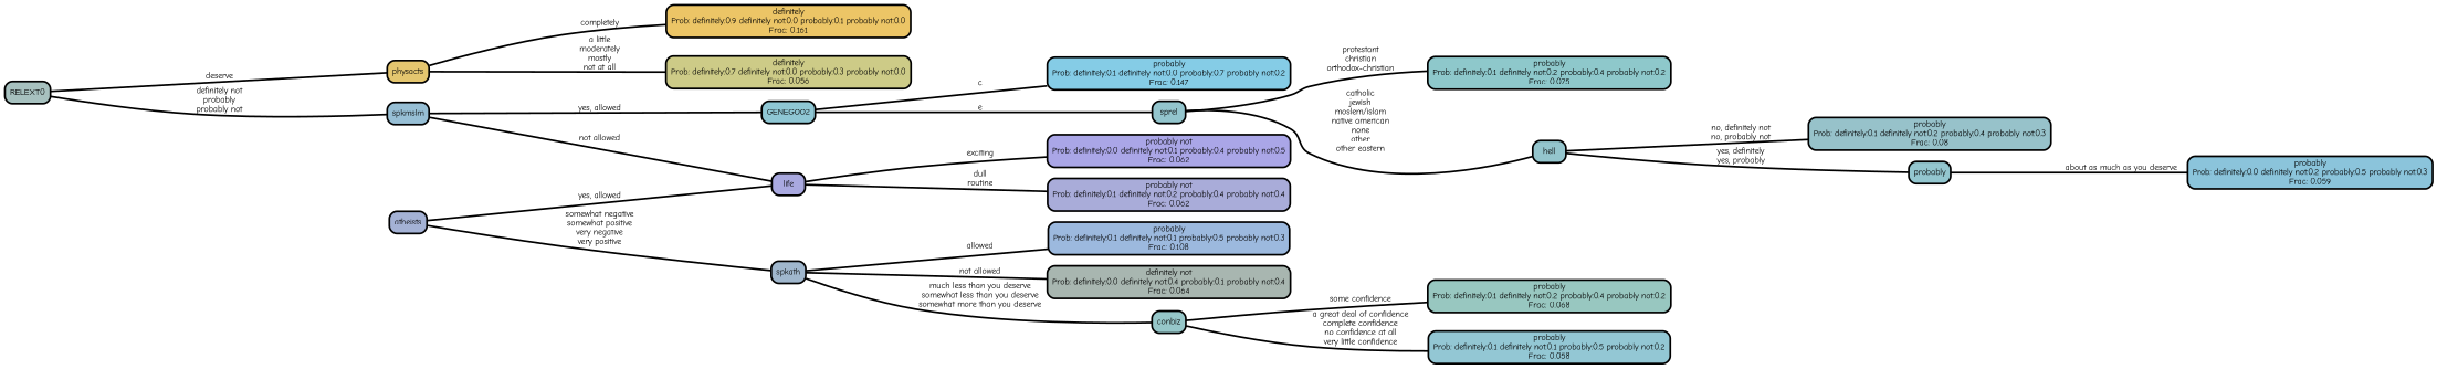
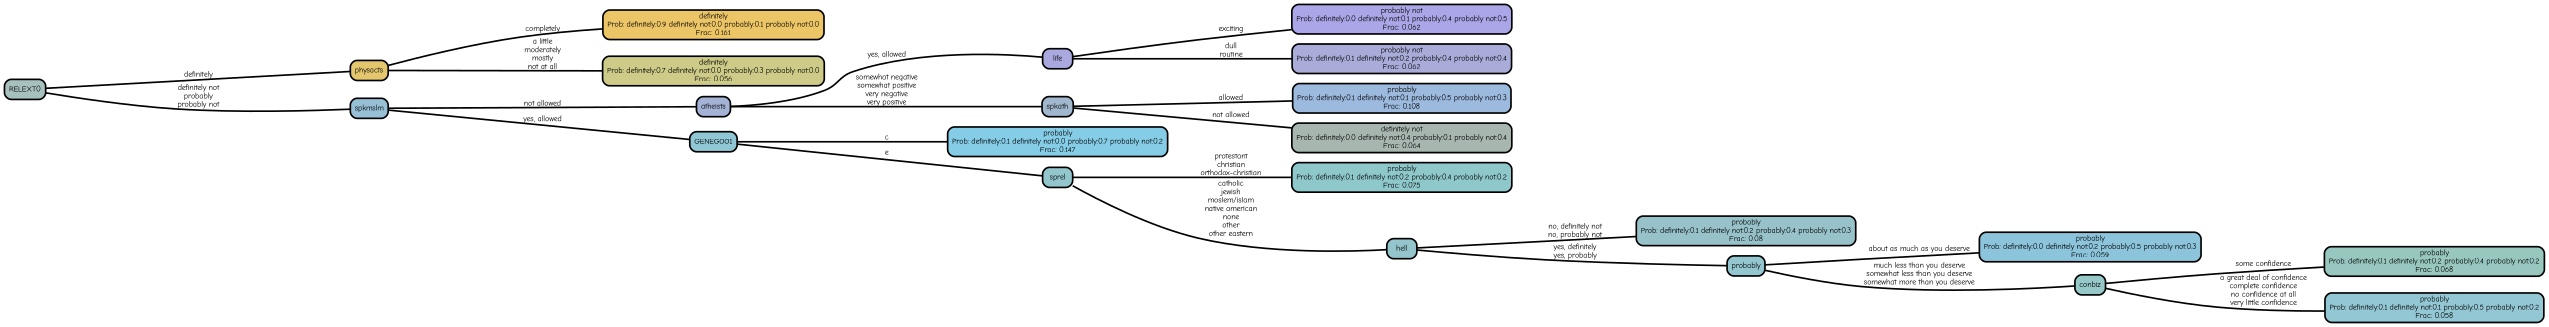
  graph {
    fontname="Comic Neue"
    rankdir=LR
    ranksep="0 equally"
    splines=straight
    node [color=black fontcolor=black fontname="Comic Neue" penwidth=3 shape=box style="filled, rounded"]
    edge [color=black fontname="Comic Neue" penwidth=3]
    n1 [fillcolor="#ecc566" label="definitely\nProb: definitely:0.9 definitely not:0.0 probably:0.1 probably not:0.0\nFrac: 0.161"]
    n2 [fillcolor="#e4c66f" label=physacts]
    n3 [fillcolor="#cdcb87" label="definitely\nProb: definitely:0.7 definitely not:0.0 probably:0.3 probably not:0.0\nFrac: 0.056"]
    n4 [fillcolor="#a7c1bf" label=RELEXT0]
    n5 [fillcolor="#97bfd5" label=spkmslm]
    n6 [fillcolor="#a4b2d5" label=atheists]
-   n7 [fillcolor="#8fc7d4" label=GENEGOO2]
+   n7 [fillcolor="#8fc7d4" label=GENEGOO1]
    n8 [fillcolor="#aaa6e7" label="probably not\nProb: definitely:0.0 definitely not:0.1 probably:0.4 probably not:0.5\nFrac: 0.062"]
    n9 [fillcolor="#a9a9e0" label=life]
    n10 [fillcolor="#a9acd9" label="probably not\nProb: definitely:0.1 definitely not:0.2 probably:0.4 probably not:0.4\nFrac: 0.062"]
    n11 [fillcolor="#a0b7cd" label=spkath]
    n12 [fillcolor="#9cb9de" label="probably\nProb: definitely:0.1 definitely not:0.1 probably:0.5 probably not:0.3\nFrac: 0.108"]
    n13 [fillcolor="#a8b6b0" label="definitely not\nProb: definitely:0.0 definitely not:0.4 probably:0.1 probably not:0.4\nFrac: 0.064"]
    n14 [fillcolor="#85cce6" label="probably\nProb: definitely:0.1 definitely not:0.0 probably:0.7 probably not:0.2\nFrac: 0.147"]
    n15 [fillcolor="#93c5cd" label=sprel]
    n16 [fillcolor="#8ec8cb" label="probably\nProb: definitely:0.1 definitely not:0.2 probably:0.4 probably not:0.2\nFrac: 0.075"]
    n17 [fillcolor="#94c5cd" label=hell]
    n18 [fillcolor="#97c2ca" label="probably\nProb: definitely:0.1 definitely not:0.2 probably:0.4 probably not:0.3\nFrac: 0.08"]
    n19 [fillcolor="#93c6cf" label=probably]
    n20 [fillcolor="#8bc4db" label="probably\nProb: definitely:0.0 definitely not:0.2 probably:0.5 probably not:0.3\nFrac: 0.059"]
    n21 [fillcolor="#96c7c9" label=conbiz]
    n22 [fillcolor="#98c7c0" label="probably\nProb: definitely:0.1 definitely not:0.2 probably:0.4 probably not:0.2\nFrac: 0.068"]
    n23 [fillcolor="#93c7d4" label="probably\nProb: definitely:0.1 definitely not:0.1 probably:0.5 probably not:0.2\nFrac: 0.058"]
    subgraph sub_1 {
      rank=same
    }
    n2 -- n1 [label=" completely"]
    n2 -- n3 [label=" a little\n moderately\n mostly\n not at all"]
-   n4 -- n2 [label=" deserve"]
+   n4 -- n2 [label=" definitely"]
    n4 -- n5 [label=" definitely not\n probably\n probably not"]
-   n5 -- n9 [label=" not allowed"]
+   n5 -- n6 [label=" not allowed"]
    n5 -- n7 [label=" yes, allowed"]
    n6 -- n9 [label=" yes, allowed"]
    n6 -- n11 [label=" somewhat negative\n somewhat positive\n very negative\n very positive"]
    n7 -- n14 [label=" c"]
    n7 -- n15 [label=" e"]
    n9 -- n8 [label=" exciting"]
    n9 -- n10 [label=" dull\n routine"]
    n11 -- n12 [label=" allowed"]
    n11 -- n13 [label=" not allowed"]
    n15 -- n16 [label=" protestant\n christian\n orthodox-christian"]
    n15 -- n17 [label=" catholic\n jewish\n moslem/islam\n native american\n none\n other\n other eastern"]
    n17 -- n18 [label=" no, definitely not\n no, probably not"]
    n17 -- n19 [label=" yes, definitely\n yes, probably"]
    n19 -- n20 [label=" about as much as you deserve"]
-   n11 -- n21 [label=" much less than you deserve\n somewhat less than you deserve\n somewhat more than you deserve"]
+   n19 -- n21 [label=" much less than you deserve\n somewhat less than you deserve\n somewhat more than you deserve"]
    n21 -- n22 [label=" some confidence"]
    n21 -- n23 [label=" a great deal of confidence\n complete confidence\n no confidence at all\n very little confidence"]
  }
